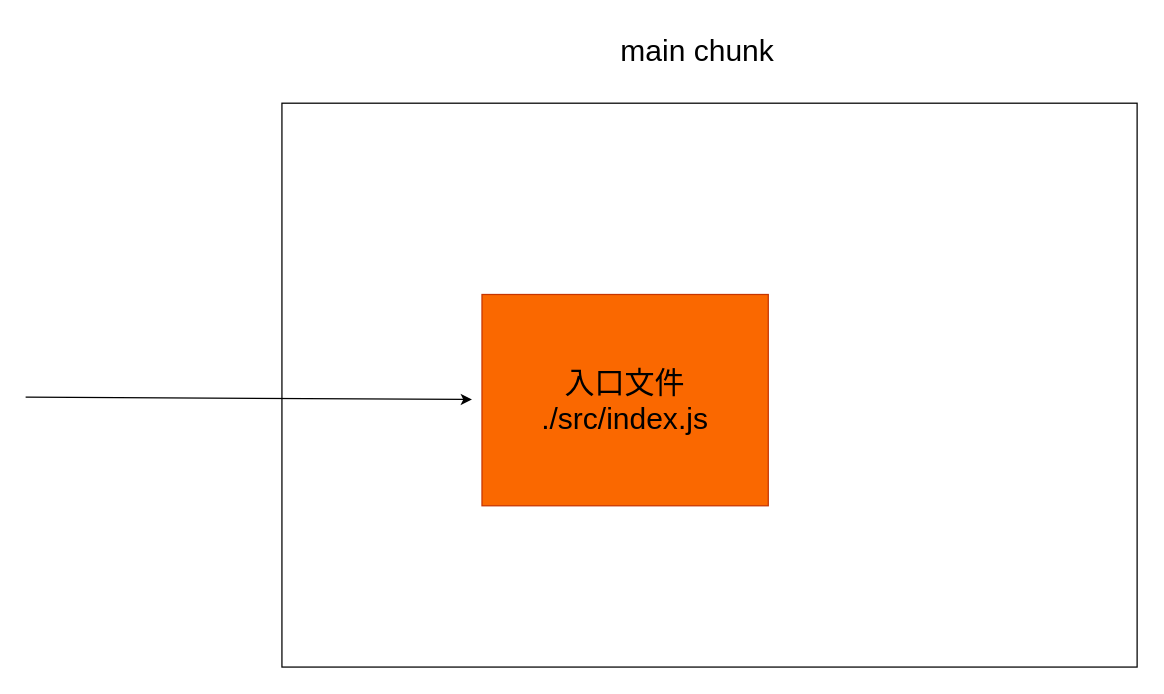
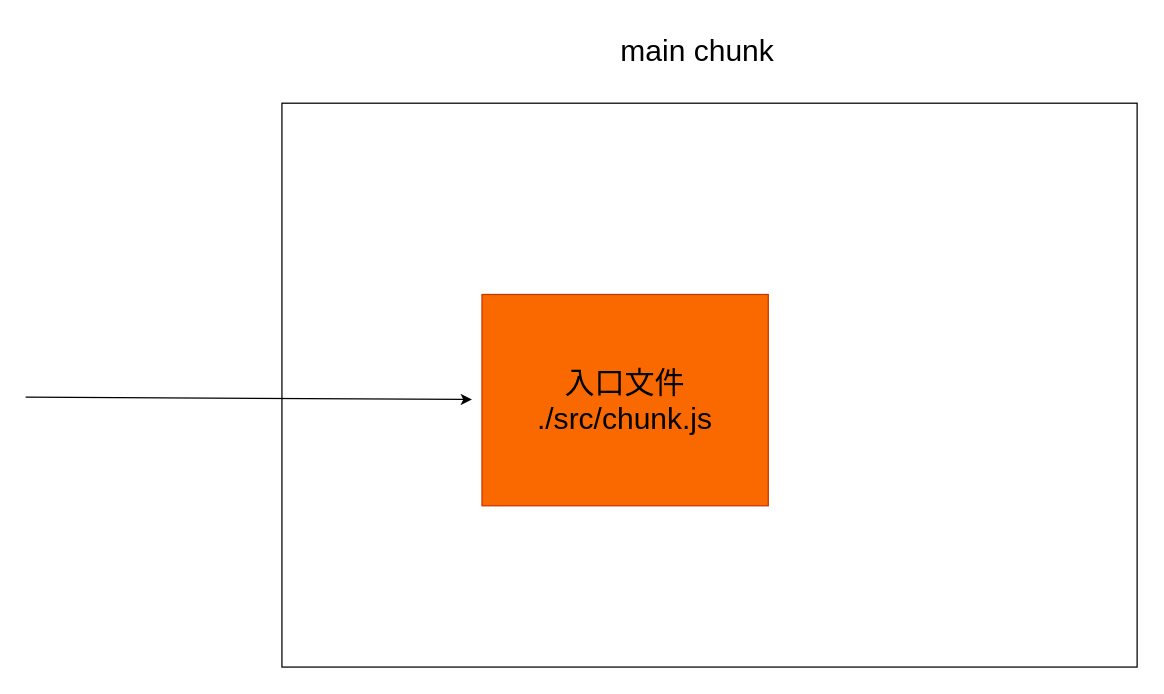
  <mxCell id="0" />
  <mxCell id="1" parent="0" />
  <mxCell id="2" value="" style="rounded=0;whiteSpace=wrap;html=1;fontSize=24;" vertex="1" parent="1"><mxGeometry x="225" y="82" width="684" height="451" as="geometry" /></mxCell>
  <mxCell id="3" value="main chunk" style="text;html=1;align=center;verticalAlign=middle;resizable=0;points=[];autosize=1;strokeColor=none;fillColor=none;fontSize=24;" vertex="1" parent="1"><mxGeometry x="486" y="20" width="141" height="41" as="geometry" /></mxCell>
  <mxCell id="4" value="" style="endArrow=classic;html=1;fontSize=24;" edge="1" parent="1"><mxGeometry width="50" height="50" relative="1" as="geometry"><mxPoint x="20" y="317" as="sourcePoint" /><mxPoint x="377" y="319" as="targetPoint" /></mxGeometry></mxCell>
- <mxCell id="5" value="入口文件&lt;br style=&quot;font-size: 24px;&quot;&gt;./src/index.js" style="rounded=0;whiteSpace=wrap;html=1;fillColor=#fa6800;fontColor=#000000;strokeColor=#C73500;fontSize=24;" vertex="1" parent="1"><mxGeometry x="385" y="235" width="229" height="169" as="geometry" /></mxCell>
+ <mxCell id="5" value="入口文件&lt;br style=&quot;font-size: 24px;&quot;&gt;./src/chunk.js" style="rounded=0;whiteSpace=wrap;html=1;fillColor=#fa6800;fontColor=#000000;strokeColor=#C73500;fontSize=24;" vertex="1" parent="1"><mxGeometry x="385" y="235" width="229" height="169" as="geometry" /></mxCell>
